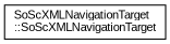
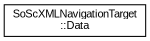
  digraph {
    rankdir=TB
    fontname="Liberation Sans"
-   n1 [color=black fillcolor=white fontname="Liberation Sans" fontsize=10 height=0.2 label="SoScXMLNavigationTarget\l::SoScXMLNavigationTarget" shape=record style=filled width=0.4]
+   n1 [color=black fillcolor=white fontname="Liberation Sans" fontsize=10 height=0.2 label="SoScXMLNavigationTarget\l::Data" shape=record style=filled width=0.4]
  }
